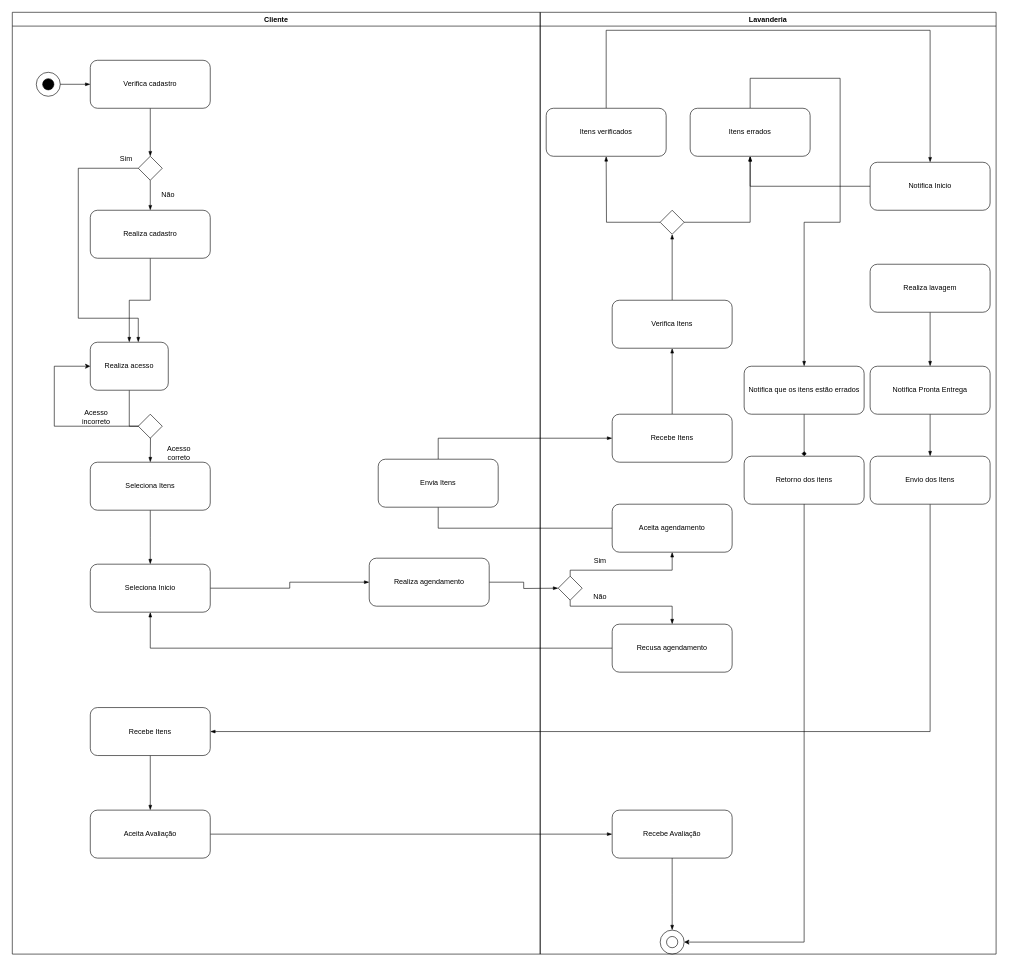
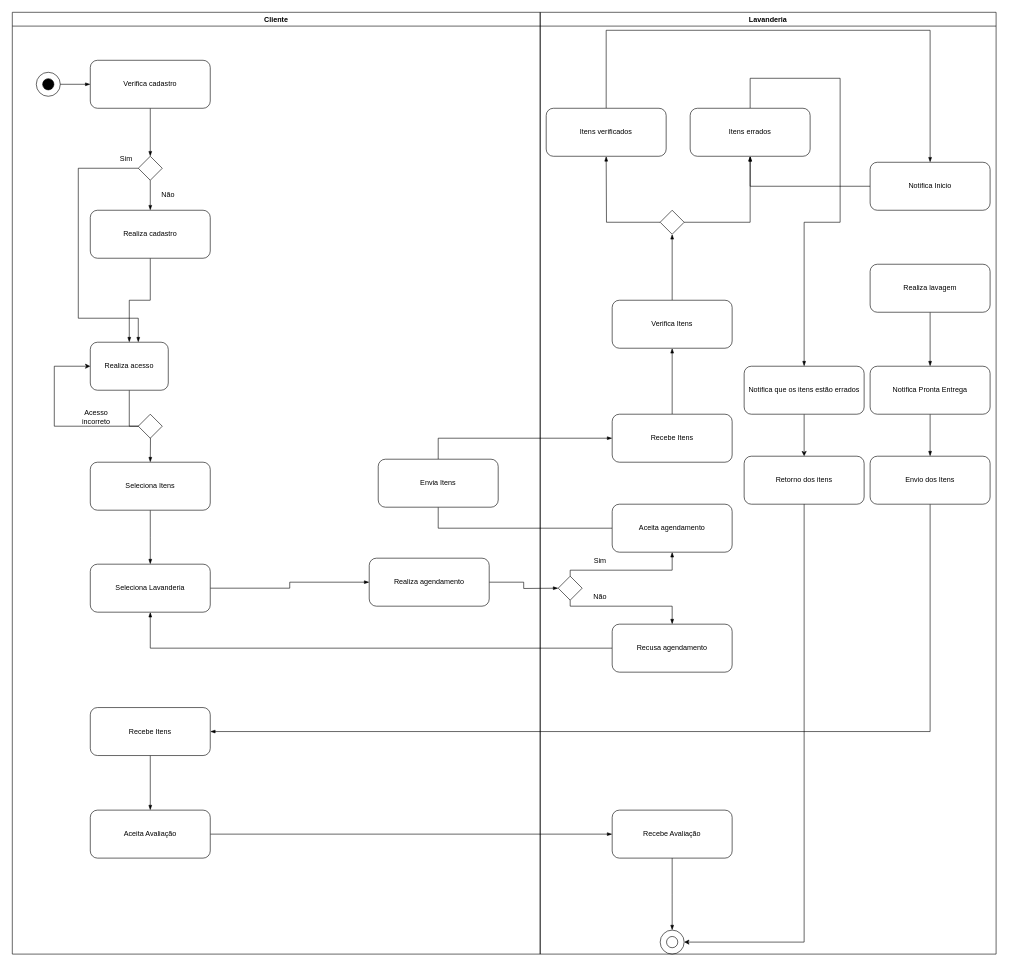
  <mxCell id="0" />
  <mxCell id="1" parent="0" />
  <mxCell id="2" value="" style="group" parent="1" vertex="1" connectable="0"><mxGeometry x="60" y="120" width="40" height="40" as="geometry" /></mxCell>
  <mxCell id="3" value="" style="ellipse;whiteSpace=wrap;html=1;aspect=fixed;fillColor=#FFFFFF;" parent="2" vertex="1"><mxGeometry width="40" height="40" as="geometry" /></mxCell>
  <mxCell id="4" value="" style="ellipse;whiteSpace=wrap;html=1;aspect=fixed;fillColor=#000000;strokeColor=#000000;" parent="2" vertex="1"><mxGeometry x="10.625" y="10.625" width="18.75" height="18.75" as="geometry" /></mxCell>
  <mxCell id="5" style="edgeStyle=orthogonalEdgeStyle;rounded=0;orthogonalLoop=1;jettySize=auto;html=1;endArrow=blockThin;endFill=1;entryX=0.5;entryY=0;entryDx=0;entryDy=0;" parent="1" source="6" target="9" edge="1"><mxGeometry relative="1" as="geometry"><mxPoint x="250" y="260" as="targetPoint" /></mxGeometry></mxCell>
  <mxCell id="6" value="Verifica cadastro" style="rounded=1;whiteSpace=wrap;html=1;fillColor=#FFFFFF;" parent="1" vertex="1"><mxGeometry x="150" y="100" width="200" height="80" as="geometry" /></mxCell>
  <mxCell id="7" style="edgeStyle=orthogonalEdgeStyle;rounded=0;orthogonalLoop=1;jettySize=auto;html=1;entryX=0;entryY=0.5;entryDx=0;entryDy=0;endArrow=blockThin;endFill=1;" parent="1" source="3" target="6" edge="1"><mxGeometry relative="1" as="geometry" /></mxCell>
  <mxCell id="8" value="" style="group" parent="1" vertex="1" connectable="0"><mxGeometry x="230" y="260" width="40" height="40" as="geometry" /></mxCell>
  <mxCell id="9" value="" style="rhombus;whiteSpace=wrap;html=1;fillColor=#FFFFFF;" parent="8" vertex="1"><mxGeometry width="40" height="40" as="geometry" /></mxCell>
  <mxCell id="10" style="edgeStyle=orthogonalEdgeStyle;rounded=0;orthogonalLoop=1;jettySize=auto;html=1;entryX=0.5;entryY=0;entryDx=0;entryDy=0;endArrow=blockThin;endFill=1;" parent="1" source="11" target="15" edge="1"><mxGeometry relative="1" as="geometry" /></mxCell>
  <mxCell id="11" value="Realiza cadastro" style="rounded=1;whiteSpace=wrap;html=1;fillColor=#FFFFFF;" parent="1" vertex="1"><mxGeometry x="150" y="350" width="200" height="80" as="geometry" /></mxCell>
  <mxCell id="12" style="edgeStyle=orthogonalEdgeStyle;rounded=0;orthogonalLoop=1;jettySize=auto;html=1;entryX=0.5;entryY=0;entryDx=0;entryDy=0;endArrow=blockThin;endFill=1;" parent="1" source="9" target="11" edge="1"><mxGeometry relative="1" as="geometry" /></mxCell>
  <mxCell id="13" style="edgeStyle=orthogonalEdgeStyle;rounded=0;orthogonalLoop=1;jettySize=auto;html=1;endArrow=blockThin;endFill=1;" parent="1" source="9" target="15" edge="1"><mxGeometry relative="1" as="geometry"><mxPoint x="210" y="560" as="targetPoint" /><Array as="points"><mxPoint x="130" y="280" /><mxPoint x="130" y="530" /><mxPoint x="230" y="530" /></Array></mxGeometry></mxCell>
  <mxCell id="14" style="edgeStyle=orthogonalEdgeStyle;rounded=0;orthogonalLoop=1;jettySize=auto;html=1;endArrow=blockThin;endFill=1;" parent="1" source="15" edge="1"><mxGeometry relative="1" as="geometry"><mxPoint x="250" y="770" as="targetPoint" /></mxGeometry></mxCell>
  <mxCell id="15" value="Realiza acesso" style="rounded=1;whiteSpace=wrap;html=1;fillColor=#FFFFFF;" parent="1" vertex="1"><mxGeometry x="150" y="570" width="130" height="80" as="geometry" /></mxCell>
  <mxCell id="16" style="edgeStyle=orthogonalEdgeStyle;rounded=0;orthogonalLoop=1;jettySize=auto;html=1;endArrow=blockThin;endFill=1;" parent="1" source="17" edge="1"><mxGeometry relative="1" as="geometry"><mxPoint x="930" y="980" as="targetPoint" /></mxGeometry></mxCell>
  <mxCell id="17" value="Realiza agendamento" style="rounded=1;whiteSpace=wrap;html=1;fillColor=#FFFFFF;" parent="1" vertex="1"><mxGeometry x="615" y="930" width="200" height="80" as="geometry" /></mxCell>
  <mxCell id="18" style="edgeStyle=orthogonalEdgeStyle;rounded=0;orthogonalLoop=1;jettySize=auto;html=1;entryX=0.5;entryY=1;entryDx=0;entryDy=0;endArrow=none;" parent="1" source="19" target="64" edge="1"><mxGeometry relative="1" as="geometry" /></mxCell>
  <mxCell id="19" value="Aceita agendamento" style="rounded=1;whiteSpace=wrap;html=1;fillColor=#FFFFFF;" parent="1" vertex="1"><mxGeometry x="1020" y="840" width="200" height="80" as="geometry" /></mxCell>
  <mxCell id="20" value="" style="group" parent="1" vertex="1" connectable="0"><mxGeometry x="930" y="960" width="40" height="40" as="geometry" /></mxCell>
  <mxCell id="21" value="" style="rhombus;whiteSpace=wrap;html=1;fillColor=#FFFFFF;" parent="20" vertex="1"><mxGeometry width="40" height="40" as="geometry" /></mxCell>
  <mxCell id="22" style="edgeStyle=orthogonalEdgeStyle;rounded=0;orthogonalLoop=1;jettySize=auto;html=1;entryX=0.5;entryY=1;entryDx=0;entryDy=0;endArrow=blockThin;endFill=1;" parent="1" source="21" target="19" edge="1"><mxGeometry relative="1" as="geometry"><Array as="points"><mxPoint x="950" y="950" /><mxPoint x="1120" y="950" /></Array></mxGeometry></mxCell>
  <mxCell id="23" style="edgeStyle=orthogonalEdgeStyle;rounded=0;orthogonalLoop=1;jettySize=auto;html=1;entryX=0.5;entryY=1;entryDx=0;entryDy=0;endArrow=blockThin;endFill=1;" parent="1" source="24" target="29" edge="1"><mxGeometry relative="1" as="geometry" /></mxCell>
  <mxCell id="24" value="Recusa agendamento" style="rounded=1;whiteSpace=wrap;html=1;fillColor=#FFFFFF;" parent="1" vertex="1"><mxGeometry x="1020" y="1040" width="200" height="80" as="geometry" /></mxCell>
  <mxCell id="25" style="edgeStyle=orthogonalEdgeStyle;rounded=0;orthogonalLoop=1;jettySize=auto;html=1;entryX=0.5;entryY=0;entryDx=0;entryDy=0;endArrow=blockThin;endFill=1;" parent="1" source="21" target="24" edge="1"><mxGeometry relative="1" as="geometry"><Array as="points"><mxPoint x="950" y="1010" /><mxPoint x="1120" y="1010" /></Array></mxGeometry></mxCell>
  <mxCell id="26" style="edgeStyle=orthogonalEdgeStyle;rounded=0;orthogonalLoop=1;jettySize=auto;html=1;endArrow=blockThin;endFill=1;" parent="1" source="27" edge="1"><mxGeometry relative="1" as="geometry"><mxPoint x="250" y="940" as="targetPoint" /></mxGeometry></mxCell>
  <mxCell id="27" value="Seleciona Itens" style="rounded=1;whiteSpace=wrap;html=1;fillColor=#FFFFFF;" parent="1" vertex="1"><mxGeometry x="150" y="770" width="200" height="80" as="geometry" /></mxCell>
  <mxCell id="28" style="edgeStyle=orthogonalEdgeStyle;rounded=0;orthogonalLoop=1;jettySize=auto;html=1;entryX=0;entryY=0.5;entryDx=0;entryDy=0;endArrow=blockThin;endFill=1;" parent="1" source="29" target="17" edge="1"><mxGeometry relative="1" as="geometry" /></mxCell>
- <mxCell id="29" value="Seleciona Inicio" style="rounded=1;whiteSpace=wrap;html=1;fillColor=#FFFFFF;" parent="1" vertex="1"><mxGeometry x="150" y="940" width="200" height="80" as="geometry" /></mxCell>
+ <mxCell id="29" value="Seleciona Lavanderia" style="rounded=1;whiteSpace=wrap;html=1;fillColor=#FFFFFF;" parent="1" vertex="1"><mxGeometry x="150" y="940" width="200" height="80" as="geometry" /></mxCell>
  <mxCell id="30" style="edgeStyle=orthogonalEdgeStyle;rounded=0;orthogonalLoop=1;jettySize=auto;html=1;entryX=0;entryY=0.5;entryDx=0;entryDy=0;endArrow=blockThin;endFill=1;exitX=0.5;exitY=0;exitDx=0;exitDy=0;" parent="1" source="64" target="32" edge="1"><mxGeometry relative="1" as="geometry"><Array as="points"><mxPoint x="730" y="730" /></Array></mxGeometry></mxCell>
  <mxCell id="31" style="edgeStyle=orthogonalEdgeStyle;rounded=0;orthogonalLoop=1;jettySize=auto;html=1;entryX=0.5;entryY=1;entryDx=0;entryDy=0;endArrow=blockThin;endFill=1;" parent="1" source="32" target="34" edge="1"><mxGeometry relative="1" as="geometry" /></mxCell>
  <mxCell id="32" value="Recebe Itens" style="rounded=1;whiteSpace=wrap;html=1;fillColor=#FFFFFF;" parent="1" vertex="1"><mxGeometry x="1020" y="690" width="200" height="80" as="geometry" /></mxCell>
  <mxCell id="33" style="edgeStyle=orthogonalEdgeStyle;rounded=0;orthogonalLoop=1;jettySize=auto;html=1;entryX=0.5;entryY=1;entryDx=0;entryDy=0;endArrow=blockThin;endFill=1;" parent="1" source="34" target="36" edge="1"><mxGeometry relative="1" as="geometry" /></mxCell>
  <mxCell id="34" value="Verifica Itens" style="rounded=1;whiteSpace=wrap;html=1;fillColor=#FFFFFF;" parent="1" vertex="1"><mxGeometry x="1020" y="500" width="200" height="80" as="geometry" /></mxCell>
  <mxCell id="35" value="" style="group" parent="1" vertex="1" connectable="0"><mxGeometry x="1100" y="350" width="40" height="40" as="geometry" /></mxCell>
  <mxCell id="36" value="" style="rhombus;whiteSpace=wrap;html=1;fillColor=#FFFFFF;" parent="35" vertex="1"><mxGeometry width="40" height="40" as="geometry" /></mxCell>
  <mxCell id="37" style="edgeStyle=orthogonalEdgeStyle;rounded=0;orthogonalLoop=1;jettySize=auto;html=1;endArrow=blockThin;endFill=1;" parent="1" source="36" edge="1"><mxGeometry relative="1" as="geometry"><mxPoint x="1010" y="260" as="targetPoint" /></mxGeometry></mxCell>
  <mxCell id="38" style="edgeStyle=orthogonalEdgeStyle;rounded=0;orthogonalLoop=1;jettySize=auto;html=1;entryX=0.5;entryY=0;entryDx=0;entryDy=0;endArrow=blockThin;endFill=1;" parent="1" source="39" target="44" edge="1"><mxGeometry relative="1" as="geometry"><Array as="points"><mxPoint x="1010" y="50" /><mxPoint x="1550" y="50" /></Array></mxGeometry></mxCell>
  <mxCell id="39" value="Itens verificados" style="rounded=1;whiteSpace=wrap;html=1;fillColor=#FFFFFF;" parent="1" vertex="1"><mxGeometry x="910" y="180" width="200" height="80" as="geometry" /></mxCell>
  <mxCell id="40" style="edgeStyle=orthogonalEdgeStyle;rounded=0;orthogonalLoop=1;jettySize=auto;html=1;entryX=0.5;entryY=0;entryDx=0;entryDy=0;endArrow=blockThin;endFill=1;" parent="1" source="41" target="69" edge="1"><mxGeometry relative="1" as="geometry"><Array as="points"><mxPoint x="1250" y="130" /><mxPoint x="1400" y="130" /><mxPoint x="1400" y="370" /><mxPoint x="1340" y="370" /></Array></mxGeometry></mxCell>
  <mxCell id="41" value="Itens errados" style="rounded=1;whiteSpace=wrap;html=1;fillColor=#FFFFFF;" parent="1" vertex="1"><mxGeometry x="1150" y="180" width="200" height="80" as="geometry" /></mxCell>
  <mxCell id="42" style="edgeStyle=orthogonalEdgeStyle;rounded=0;orthogonalLoop=1;jettySize=auto;html=1;entryX=0.5;entryY=1;entryDx=0;entryDy=0;endArrow=blockThin;endFill=1;" parent="1" source="36" target="41" edge="1"><mxGeometry relative="1" as="geometry" /></mxCell>
  <mxCell id="43" style="edgeStyle=orthogonalEdgeStyle;rounded=0;orthogonalLoop=1;jettySize=auto;html=1;endArrow=blockThin;endFill=1;" parent="1" source="44" target="41" edge="1"><mxGeometry relative="1" as="geometry" /></mxCell>
  <mxCell id="44" value="Notifica Inicio" style="rounded=1;whiteSpace=wrap;html=1;fillColor=#FFFFFF;" parent="1" vertex="1"><mxGeometry x="1450" y="270" width="200" height="80" as="geometry" /></mxCell>
  <mxCell id="45" style="edgeStyle=orthogonalEdgeStyle;rounded=0;orthogonalLoop=1;jettySize=auto;html=1;entryX=0.5;entryY=0;entryDx=0;entryDy=0;endArrow=blockThin;endFill=1;" parent="1" source="46" target="48" edge="1"><mxGeometry relative="1" as="geometry" /></mxCell>
  <mxCell id="46" value="Realiza lavagem" style="rounded=1;whiteSpace=wrap;html=1;fillColor=#FFFFFF;" parent="1" vertex="1"><mxGeometry x="1450" y="440" width="200" height="80" as="geometry" /></mxCell>
  <mxCell id="47" style="edgeStyle=orthogonalEdgeStyle;rounded=0;orthogonalLoop=1;jettySize=auto;html=1;entryX=0.5;entryY=0;entryDx=0;entryDy=0;endArrow=blockThin;endFill=1;" parent="1" source="48" target="50" edge="1"><mxGeometry relative="1" as="geometry" /></mxCell>
  <mxCell id="48" value="Notifica Pronta Entrega" style="rounded=1;whiteSpace=wrap;html=1;fillColor=#FFFFFF;" parent="1" vertex="1"><mxGeometry x="1450" y="610" width="200" height="80" as="geometry" /></mxCell>
  <mxCell id="49" style="edgeStyle=orthogonalEdgeStyle;rounded=0;orthogonalLoop=1;jettySize=auto;html=1;entryX=1;entryY=0.5;entryDx=0;entryDy=0;endArrow=blockThin;endFill=1;" parent="1" source="50" target="52" edge="1"><mxGeometry relative="1" as="geometry"><Array as="points"><mxPoint x="1550" y="1219" /></Array></mxGeometry></mxCell>
  <mxCell id="50" value="Envio dos Itens" style="rounded=1;whiteSpace=wrap;html=1;fillColor=#FFFFFF;" parent="1" vertex="1"><mxGeometry x="1450" y="760" width="200" height="80" as="geometry" /></mxCell>
  <mxCell id="51" value="" style="edgeStyle=orthogonalEdgeStyle;rounded=0;orthogonalLoop=1;jettySize=auto;html=1;endArrow=blockThin;endFill=1;entryX=0.5;entryY=0;entryDx=0;entryDy=0;" parent="1" source="52" target="54" edge="1"><mxGeometry relative="1" as="geometry"><mxPoint x="250" y="1349" as="targetPoint" /></mxGeometry></mxCell>
  <mxCell id="52" value="Recebe Itens" style="rounded=1;whiteSpace=wrap;html=1;fillColor=#FFFFFF;" parent="1" vertex="1"><mxGeometry x="150" y="1179" width="200" height="80" as="geometry" /></mxCell>
  <mxCell id="53" style="edgeStyle=orthogonalEdgeStyle;rounded=0;orthogonalLoop=1;jettySize=auto;html=1;entryX=0;entryY=0.5;entryDx=0;entryDy=0;endArrow=blockThin;endFill=1;" parent="1" source="54" target="56" edge="1"><mxGeometry relative="1" as="geometry" /></mxCell>
  <mxCell id="54" value="Aceita Avaliação" style="rounded=1;whiteSpace=wrap;html=1;fillColor=#FFFFFF;" parent="1" vertex="1"><mxGeometry x="150" y="1350" width="200" height="80" as="geometry" /></mxCell>
  <mxCell id="55" style="edgeStyle=orthogonalEdgeStyle;rounded=0;orthogonalLoop=1;jettySize=auto;html=1;endArrow=blockThin;endFill=1;" parent="1" source="56" edge="1"><mxGeometry relative="1" as="geometry"><mxPoint x="1120" y="1550" as="targetPoint" /></mxGeometry></mxCell>
  <mxCell id="56" value="Recebe Avaliação" style="rounded=1;whiteSpace=wrap;html=1;fillColor=#FFFFFF;" parent="1" vertex="1"><mxGeometry x="1020" y="1350" width="200" height="80" as="geometry" /></mxCell>
  <mxCell id="57" value="" style="group" parent="1" vertex="1" connectable="0"><mxGeometry x="1100" y="1550" width="40" height="40" as="geometry" /></mxCell>
  <mxCell id="58" value="" style="ellipse;whiteSpace=wrap;html=1;aspect=fixed;fillColor=#FFFFFF;" parent="57" vertex="1"><mxGeometry width="40" height="40" as="geometry" /></mxCell>
  <mxCell id="59" value="" style="ellipse;whiteSpace=wrap;html=1;aspect=fixed;fillColor=none;strokeColor=#000000;" parent="57" vertex="1"><mxGeometry x="10.625" y="10.625" width="18.75" height="18.75" as="geometry" /></mxCell>
  <mxCell id="60" value="Cliente" style="swimlane;strokeColor=#000000;fillColor=none;" parent="1" vertex="1"><mxGeometry x="20" y="20" width="880" height="1570" as="geometry" /></mxCell>
  <mxCell id="61" value="" style="rhombus;whiteSpace=wrap;html=1;fillColor=#FFFFFF;" parent="60" vertex="1"><mxGeometry x="210" y="670" width="40" height="40" as="geometry" /></mxCell>
  <mxCell id="62" value="Acesso incorreto" style="text;html=1;strokeColor=none;fillColor=none;align=center;verticalAlign=middle;whiteSpace=wrap;rounded=0;" parent="60" vertex="1"><mxGeometry x="110" y="660" width="60" height="30" as="geometry" /></mxCell>
- <mxCell id="63" value="Acesso correto" style="text;html=1;strokeColor=none;fillColor=none;align=center;verticalAlign=middle;whiteSpace=wrap;rounded=0;" parent="60" vertex="1"><mxGeometry x="248" y="719" width="60" height="30" as="geometry" /></mxCell>
  <mxCell id="64" value="Envia Itens" style="rounded=1;whiteSpace=wrap;html=1;fillColor=#FFFFFF;" parent="60" vertex="1"><mxGeometry x="610" y="745" width="200" height="80" as="geometry" /></mxCell>
  <mxCell id="65" value="Sim" style="text;html=1;strokeColor=none;fillColor=none;align=center;verticalAlign=middle;whiteSpace=wrap;rounded=0;" vertex="1" parent="60"><mxGeometry x="160" y="230" width="60" height="30" as="geometry" /></mxCell>
  <mxCell id="66" value="Não" style="text;html=1;strokeColor=none;fillColor=none;align=center;verticalAlign=middle;whiteSpace=wrap;rounded=0;" vertex="1" parent="60"><mxGeometry x="230" y="290" width="60" height="30" as="geometry" /></mxCell>
  <mxCell id="67" value="Lavanderia" style="swimlane;strokeColor=#000000;fillColor=none;" parent="1" vertex="1"><mxGeometry x="900" y="20" width="760" height="1570" as="geometry" /></mxCell>
- <mxCell id="68" style="edgeStyle=orthogonalEdgeStyle;rounded=0;orthogonalLoop=1;jettySize=auto;html=1;entryX=0.5;entryY=0;entryDx=0;entryDy=0;endArrow=diamond;" parent="67" source="69" target="70" edge="1"><mxGeometry relative="1" as="geometry" /></mxCell>
+ <mxCell id="68" style="edgeStyle=orthogonalEdgeStyle;rounded=0;orthogonalLoop=1;jettySize=auto;html=1;entryX=0.5;entryY=0;entryDx=0;entryDy=0;" parent="67" source="69" target="70" edge="1"><mxGeometry relative="1" as="geometry" /></mxCell>
  <mxCell id="69" value="Notifica que os itens estão errados" style="rounded=1;whiteSpace=wrap;html=1;fillColor=#FFFFFF;" parent="67" vertex="1"><mxGeometry x="340" y="590" width="200" height="80" as="geometry" /></mxCell>
  <mxCell id="70" value="Retorno dos itens" style="rounded=1;whiteSpace=wrap;html=1;fillColor=#FFFFFF;" parent="67" vertex="1"><mxGeometry x="340" y="740" width="200" height="80" as="geometry" /></mxCell>
  <mxCell id="71" value="Sim" style="text;html=1;strokeColor=none;fillColor=none;align=center;verticalAlign=middle;whiteSpace=wrap;rounded=0;" vertex="1" parent="67"><mxGeometry x="70" y="900" width="60" height="30" as="geometry" /></mxCell>
  <mxCell id="72" value="Não" style="text;html=1;strokeColor=none;fillColor=none;align=center;verticalAlign=middle;whiteSpace=wrap;rounded=0;" vertex="1" parent="67"><mxGeometry x="70" y="960" width="60" height="30" as="geometry" /></mxCell>
  <mxCell id="73" style="edgeStyle=orthogonalEdgeStyle;rounded=0;orthogonalLoop=1;jettySize=auto;html=1;entryX=1;entryY=0.5;entryDx=0;entryDy=0;" parent="1" source="70" target="58" edge="1"><mxGeometry relative="1" as="geometry"><Array as="points"><mxPoint x="1340" y="1570" /></Array></mxGeometry></mxCell>
  <mxCell id="74" style="edgeStyle=orthogonalEdgeStyle;rounded=0;orthogonalLoop=1;jettySize=auto;html=1;entryX=0;entryY=0.5;entryDx=0;entryDy=0;" parent="1" source="61" target="15" edge="1"><mxGeometry relative="1" as="geometry"><Array as="points"><mxPoint x="90" y="710" /><mxPoint x="90" y="610" /></Array></mxGeometry></mxCell>
